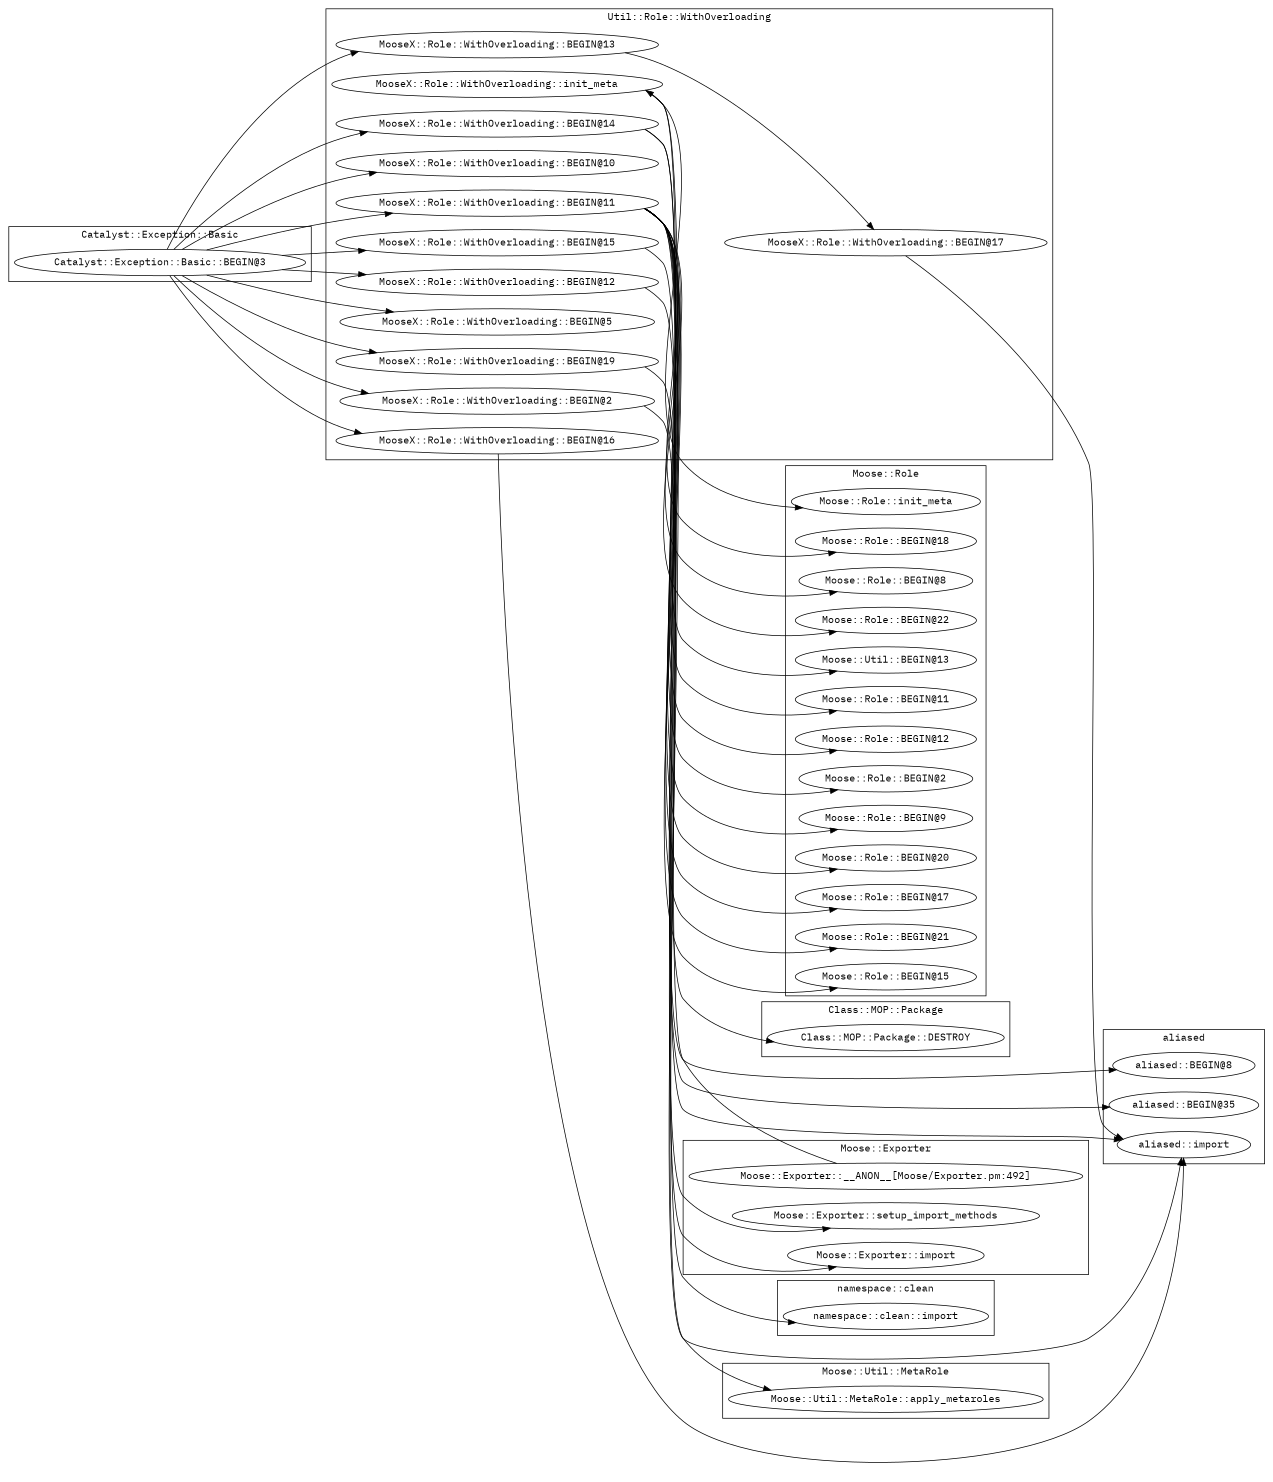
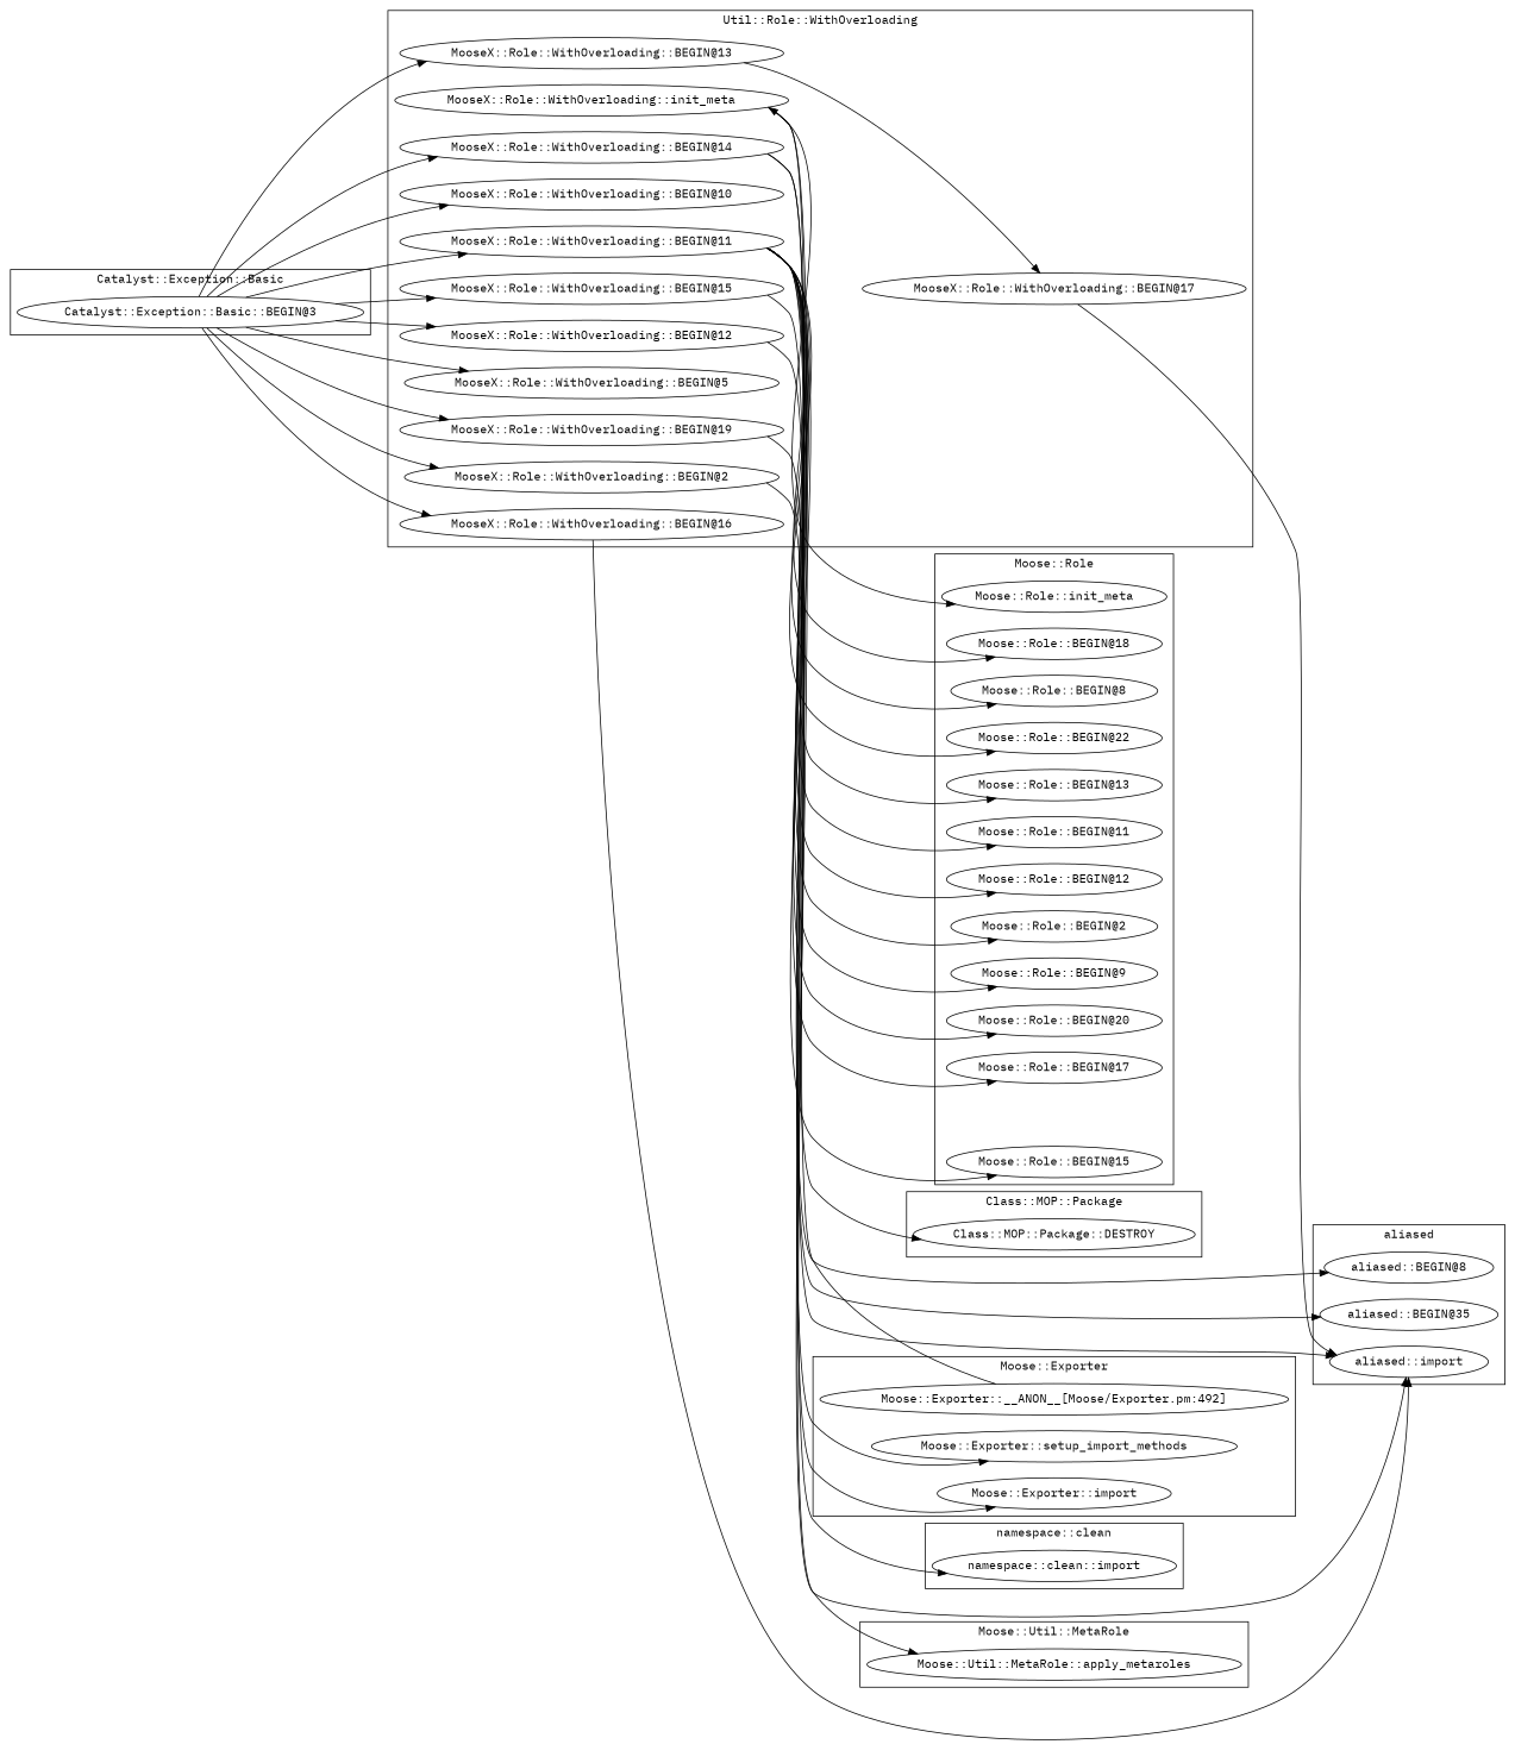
  digraph {
    fontname="IBM Plex Mono"
    rankdir=LR
    node [fontname="IBM Plex Mono"]
    edge [fontname="IBM Plex Mono"]
    "MooseX::Role::WithOverloading::BEGIN@10"
    "MooseX::Role::WithOverloading::init_meta"
    "MooseX::Role::WithOverloading::BEGIN@14"
    "MooseX::Role::WithOverloading::BEGIN@13"
    "MooseX::Role::WithOverloading::BEGIN@15"
    "MooseX::Role::WithOverloading::BEGIN@5"
    "MooseX::Role::WithOverloading::BEGIN@12"
    "MooseX::Role::WithOverloading::BEGIN@19"
    "MooseX::Role::WithOverloading::BEGIN@17"
    "MooseX::Role::WithOverloading::BEGIN@2"
    "MooseX::Role::WithOverloading::BEGIN@11"
    "MooseX::Role::WithOverloading::BEGIN@16"
    "namespace::clean::import"
    "Moose::Role::BEGIN@22"
-   "Moose::Role::BEGIN@13" [label="Moose::Util::BEGIN@13"]
+   "Moose::Role::BEGIN@13"
    "Moose::Role::BEGIN@11"
    "Moose::Role::BEGIN@12"
    "Moose::Role::BEGIN@2"
    "Moose::Role::BEGIN@9"
    "Moose::Role::BEGIN@20"
    "Moose::Role::BEGIN@17"
-   "Moose::Role::BEGIN@21"
    "Moose::Role::BEGIN@15"
    "Moose::Role::BEGIN@18"
    "Moose::Role::BEGIN@8"
    "Moose::Role::init_meta"
    "aliased::BEGIN@8"
    "aliased::BEGIN@35"
    "aliased::import"
    "Catalyst::Exception::Basic::BEGIN@3"
    "Moose::Util::MetaRole::apply_metaroles"
    "Moose::Exporter::__ANON__[Moose/Exporter.pm:492]"
    "Moose::Exporter::setup_import_methods"
    "Moose::Exporter::import"
    "Class::MOP::Package::DESTROY"
    subgraph cluster_1 {
      label="Util::Role::WithOverloading"
      "MooseX::Role::WithOverloading::BEGIN@10"
      "MooseX::Role::WithOverloading::init_meta"
      "MooseX::Role::WithOverloading::BEGIN@14"
      "MooseX::Role::WithOverloading::BEGIN@13"
      "MooseX::Role::WithOverloading::BEGIN@15"
      "MooseX::Role::WithOverloading::BEGIN@5"
      "MooseX::Role::WithOverloading::BEGIN@12"
      "MooseX::Role::WithOverloading::BEGIN@19"
      "MooseX::Role::WithOverloading::BEGIN@17"
      "MooseX::Role::WithOverloading::BEGIN@2"
      "MooseX::Role::WithOverloading::BEGIN@11"
      "MooseX::Role::WithOverloading::BEGIN@16"
    }
    subgraph cluster_2 {
      label="namespace::clean"
      "namespace::clean::import"
    }
    subgraph cluster_3 {
      label="Moose::Role"
      "Moose::Role::BEGIN@22"
      "Moose::Role::BEGIN@13"
      "Moose::Role::BEGIN@11"
      "Moose::Role::BEGIN@12"
      "Moose::Role::BEGIN@2"
      "Moose::Role::BEGIN@9"
      "Moose::Role::BEGIN@20"
      "Moose::Role::BEGIN@17"
-     "Moose::Role::BEGIN@21"
      "Moose::Role::BEGIN@15"
      "Moose::Role::BEGIN@18"
      "Moose::Role::BEGIN@8"
      "Moose::Role::init_meta"
    }
    subgraph cluster_4 {
      label=aliased
      "aliased::BEGIN@8"
      "aliased::BEGIN@35"
      "aliased::import"
    }
    subgraph cluster_5 {
      label="Catalyst::Exception::Basic"
      "Catalyst::Exception::Basic::BEGIN@3"
    }
    subgraph cluster_6 {
      label="Moose::Util::MetaRole"
      "Moose::Util::MetaRole::apply_metaroles"
    }
    subgraph cluster_7 {
      label="Moose::Exporter"
      "Moose::Exporter::__ANON__[Moose/Exporter.pm:492]"
      "Moose::Exporter::setup_import_methods"
      "Moose::Exporter::import"
    }
    subgraph cluster_8 {
      label="Class::MOP::Package"
      "Class::MOP::Package::DESTROY"
    }
    "MooseX::Role::WithOverloading::init_meta" -> "Moose::Role::init_meta"
    "MooseX::Role::WithOverloading::init_meta" -> "Class::MOP::Package::DESTROY"
    "MooseX::Role::WithOverloading::BEGIN@14" -> "aliased::BEGIN@8"
    "MooseX::Role::WithOverloading::BEGIN@14" -> "aliased::BEGIN@35"
    "MooseX::Role::WithOverloading::BEGIN@13" -> "MooseX::Role::WithOverloading::BEGIN@17"
    "MooseX::Role::WithOverloading::BEGIN@15" -> "aliased::import"
    "MooseX::Role::WithOverloading::BEGIN@12" -> "Moose::Exporter::import"
    "MooseX::Role::WithOverloading::BEGIN@19" -> "namespace::clean::import"
    "MooseX::Role::WithOverloading::BEGIN@17" -> "aliased::import"
    "MooseX::Role::WithOverloading::BEGIN@2" -> "aliased::import"
    "MooseX::Role::WithOverloading::BEGIN@11" -> "Moose::Role::BEGIN@22"
    "MooseX::Role::WithOverloading::BEGIN@11" -> "Moose::Role::BEGIN@13"
    "MooseX::Role::WithOverloading::BEGIN@11" -> "Moose::Role::BEGIN@11"
    "MooseX::Role::WithOverloading::BEGIN@11" -> "Moose::Role::BEGIN@12"
    "MooseX::Role::WithOverloading::BEGIN@11" -> "Moose::Role::BEGIN@2"
    "MooseX::Role::WithOverloading::BEGIN@11" -> "Moose::Role::BEGIN@9"
    "MooseX::Role::WithOverloading::BEGIN@11" -> "Moose::Role::BEGIN@20"
    "MooseX::Role::WithOverloading::BEGIN@11" -> "Moose::Role::BEGIN@17"
-   "MooseX::Role::WithOverloading::BEGIN@11" -> "Moose::Role::BEGIN@21"
    "MooseX::Role::WithOverloading::BEGIN@11" -> "Moose::Role::BEGIN@15"
    "MooseX::Role::WithOverloading::BEGIN@11" -> "Moose::Role::BEGIN@18"
    "MooseX::Role::WithOverloading::BEGIN@11" -> "Moose::Role::BEGIN@8"
    "MooseX::Role::WithOverloading::BEGIN@11" -> "Moose::Util::MetaRole::apply_metaroles"
    "MooseX::Role::WithOverloading::BEGIN@11" -> "Moose::Exporter::setup_import_methods"
    "MooseX::Role::WithOverloading::BEGIN@16" -> "aliased::import"
    "Catalyst::Exception::Basic::BEGIN@3" -> "MooseX::Role::WithOverloading::BEGIN@10"
    "Catalyst::Exception::Basic::BEGIN@3" -> "MooseX::Role::WithOverloading::BEGIN@14"
    "Catalyst::Exception::Basic::BEGIN@3" -> "MooseX::Role::WithOverloading::BEGIN@13"
    "Catalyst::Exception::Basic::BEGIN@3" -> "MooseX::Role::WithOverloading::BEGIN@15"
    "Catalyst::Exception::Basic::BEGIN@3" -> "MooseX::Role::WithOverloading::BEGIN@5"
    "Catalyst::Exception::Basic::BEGIN@3" -> "MooseX::Role::WithOverloading::BEGIN@12"
    "Catalyst::Exception::Basic::BEGIN@3" -> "MooseX::Role::WithOverloading::BEGIN@19"
    "Catalyst::Exception::Basic::BEGIN@3" -> "MooseX::Role::WithOverloading::BEGIN@2"
    "Catalyst::Exception::Basic::BEGIN@3" -> "MooseX::Role::WithOverloading::BEGIN@11"
    "Catalyst::Exception::Basic::BEGIN@3" -> "MooseX::Role::WithOverloading::BEGIN@16"
    "Moose::Exporter::__ANON__[Moose/Exporter.pm:492]" -> "MooseX::Role::WithOverloading::init_meta"
  }
